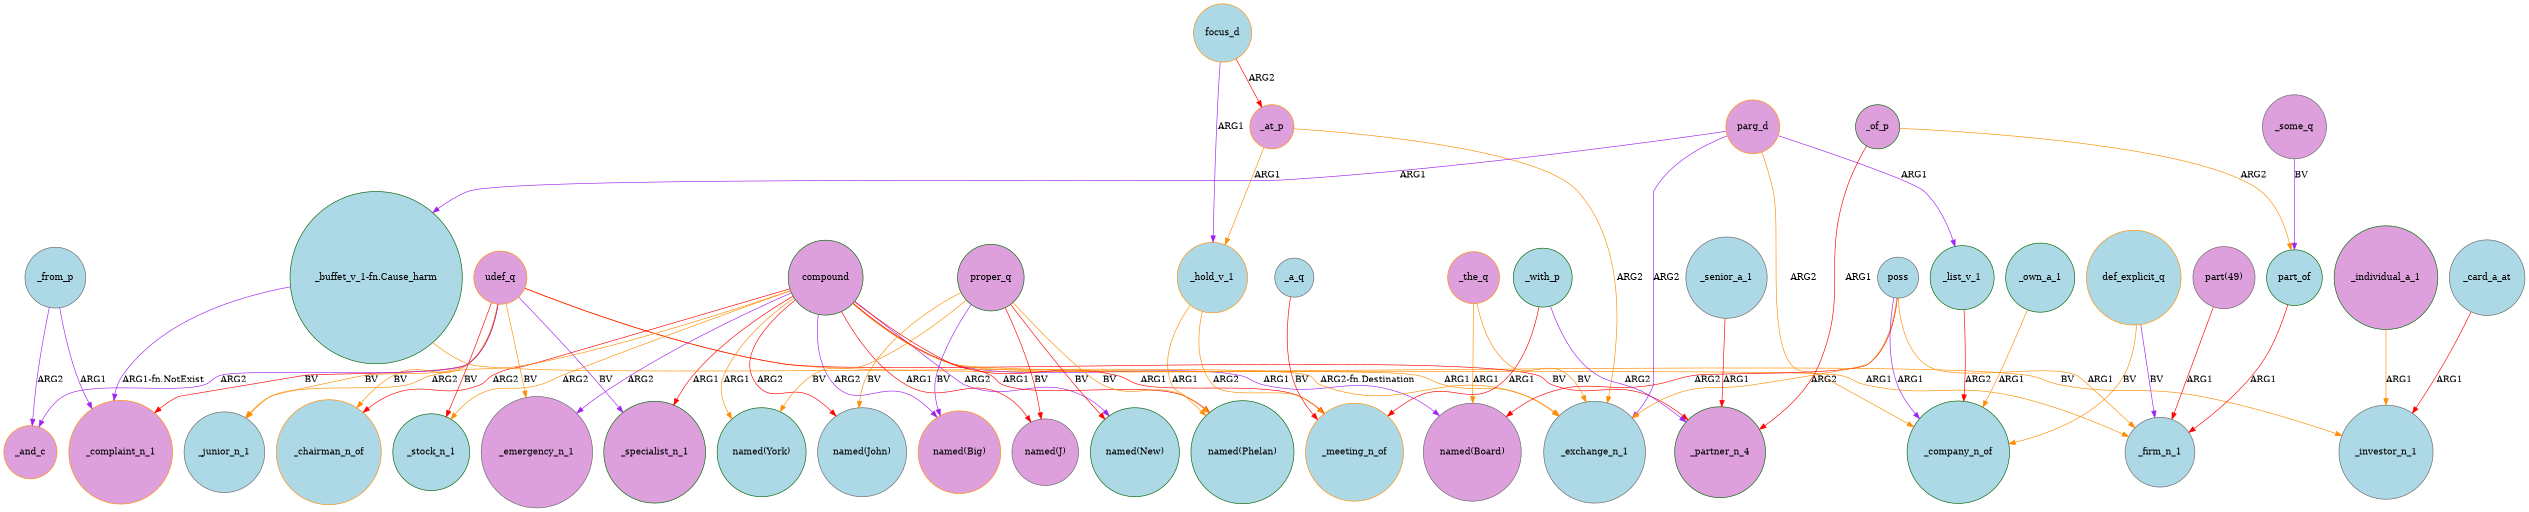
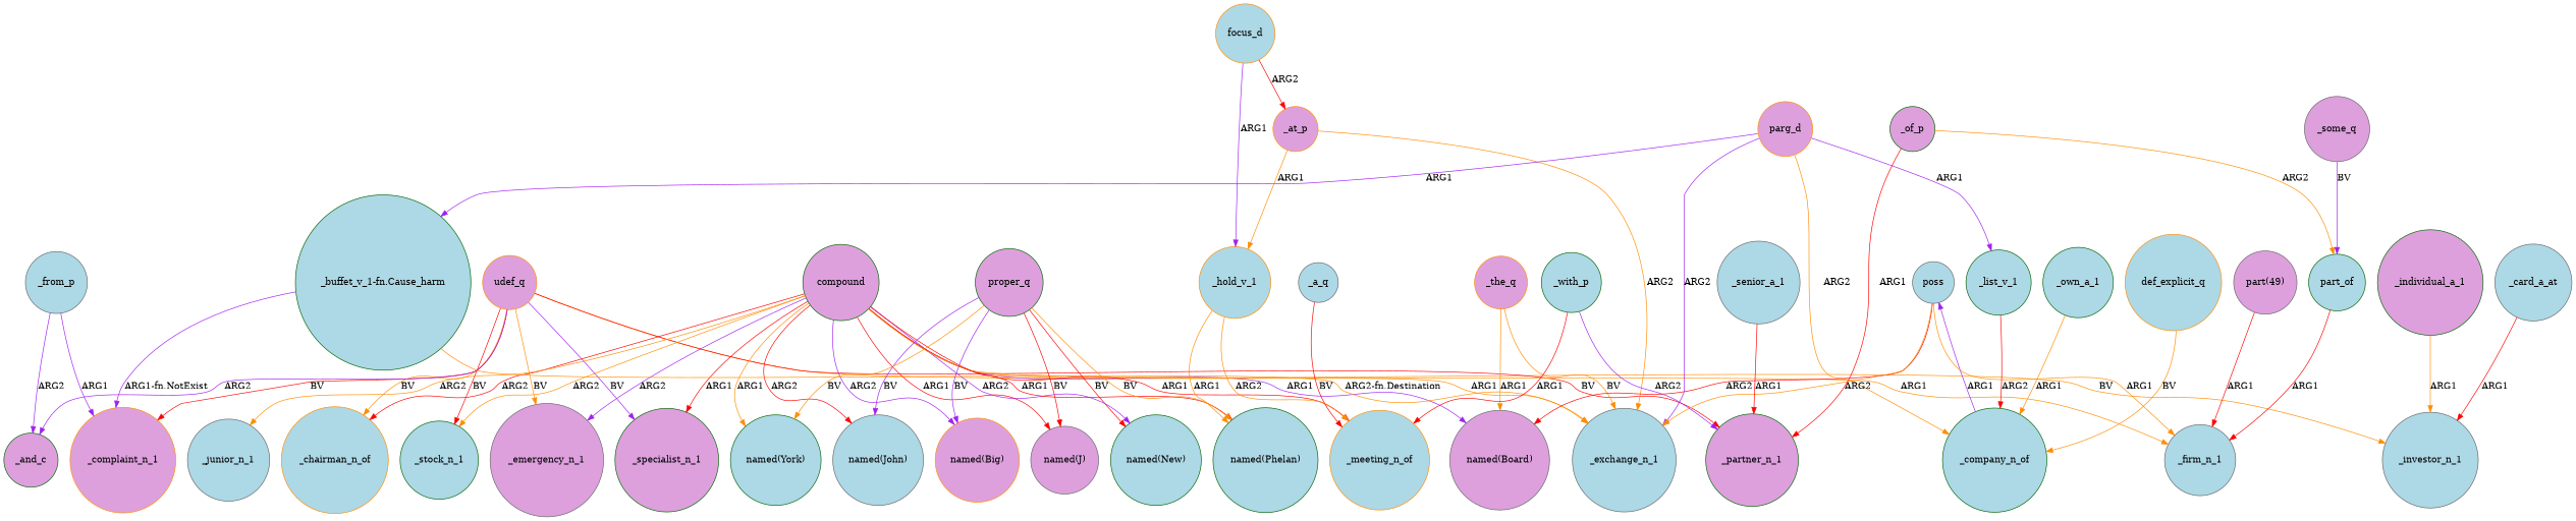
  digraph {
    node [color=darkgreen fillcolor=lightblue shape=circle style=filled]
    edge [color=darkorange]
    udef_q [color=darkorange fillcolor=plum]
    _complaint_n_1 [color=darkorange fillcolor=plum]
    _emergency_n_1 [color=gray40 fillcolor=plum]
    _specialist_n_1 [fillcolor=plum]
    _investor_n_1 [color=gray40]
-   _partner_n_1 [fillcolor=plum label=_partner_n_4]
+   _partner_n_1 [fillcolor=plum]
    _chairman_n_of [color=darkorange]
    _junior_n_1 [color=gray40]
    _stock_n_1
-   _and_c [color=darkorange fillcolor=plum]
+   _and_c [fillcolor=plum]
    compound [fillcolor=plum]
    "named(John)" [color=gray40]
    "named(Board)" [color=gray40 fillcolor=plum]
    _exchange_n_1 [color=gray40]
    "named(New)"
    _meeting_n_of [color=darkorange]
    "named(J)" [color=gray40 fillcolor=plum]
    _firm_n_1 [color=gray40]
    "named(York)"
    "named(Phelan)"
    "named(Big)" [color=darkorange fillcolor=plum]
    _at_p [color=darkorange fillcolor=plum]
    _hold_v_1 [color=darkorange]
    _the_q [color=darkorange fillcolor=plum]
    focus_d [color=darkorange]
    parg_d [color=darkorange fillcolor=plum]
    _company_n_of
    "_buffet_v_1-fn.Cause_harm"
    _list_v_1
    proper_q [fillcolor=plum]
    _own_a_1
    part_of
    poss [color=gray40]
    _a_q [color=gray40]
    _from_p [color=gray40]
    def_explicit_q [color=darkorange]
    _of_p [fillcolor=plum]
    _some_q [color=gray40 fillcolor=plum]
    _senior_a_1 [color=gray40]
    _individual_a_1 [fillcolor=plum]
    _with_p
    n42 [color=gray40 fillcolor=plum label="part(49)"]
    n43 [color=gray40 label=_card_a_at]
    udef_q -> _complaint_n_1 [color=red label=BV]
    udef_q -> _emergency_n_1 [label=BV]
    udef_q -> _specialist_n_1 [color=purple label=BV]
    udef_q -> _investor_n_1 [label=BV]
    udef_q -> _partner_n_1 [color=red label=BV]
    udef_q -> _chairman_n_of [label=BV]
-   udef_q -> _junior_n_1 [label=BV]
    udef_q -> _stock_n_1 [color=red label=BV]
    udef_q -> _and_c [color=purple label=ARG2]
    compound -> _emergency_n_1 [color=purple label=ARG2]
    compound -> _specialist_n_1 [color=red label=ARG1]
    compound -> _chairman_n_of [color=red label=ARG2]
    compound -> _junior_n_1 [label=ARG2]
    compound -> _stock_n_1 [label=ARG2]
    compound -> "named(John)" [color=red label=ARG2]
    compound -> "named(Board)" [color=purple label=ARG1]
    compound -> _exchange_n_1 [label=ARG1]
    compound -> "named(New)" [color=purple label=ARG2]
    compound -> _meeting_n_of [color=red label=ARG1]
    compound -> "named(J)" [color=red label=ARG1]
    compound -> _firm_n_1 [label=ARG1]
    compound -> "named(York)" [label=ARG1]
    compound -> "named(Phelan)" [color=red label=ARG1]
    compound -> "named(Big)" [color=purple label=ARG2]
    _at_p -> _exchange_n_1 [label=ARG2]
    _at_p -> _hold_v_1 [label=ARG1]
    _hold_v_1 -> _meeting_n_of [label=ARG2]
    _hold_v_1 -> "named(Phelan)" [label=ARG1]
    _the_q -> "named(Board)" [label=ARG1]
    _the_q -> _exchange_n_1 [label=BV]
    focus_d -> _at_p [color=red label=ARG2]
    focus_d -> _hold_v_1 [color=purple label=ARG1]
    parg_d -> _exchange_n_1 [color=purple label=ARG2]
    parg_d -> _company_n_of [label=ARG2]
    parg_d -> "_buffet_v_1-fn.Cause_harm" [color=purple label=ARG1]
    parg_d -> _list_v_1 [color=purple label=ARG1]
    "_buffet_v_1-fn.Cause_harm" -> _complaint_n_1 [color=purple label="ARG1-fn.NotExist"]
    "_buffet_v_1-fn.Cause_harm" -> _exchange_n_1 [label="ARG2-fn.Destination"]
    _list_v_1 -> _company_n_of [color=red label=ARG2]
-   proper_q -> "named(John)" [label=BV]
+   proper_q -> "named(John)" [color=purple label=BV]
    proper_q -> "named(New)" [color=red label=BV]
    proper_q -> "named(J)" [color=red label=BV]
    proper_q -> "named(York)" [label=BV]
    proper_q -> "named(Phelan)" [label=BV]
    proper_q -> "named(Big)" [color=purple label=BV]
    _own_a_1 -> _company_n_of [label=ARG1]
    part_of -> _firm_n_1 [color=red label=ARG1]
    poss -> "named(Board)" [color=red label=ARG2]
    poss -> _exchange_n_1 [label=ARG2]
    poss -> _firm_n_1 [label=ARG1]
-   poss -> _company_n_of [color=purple label=ARG1]
+   _company_n_of -> poss [color=purple label=ARG1]
    _a_q -> _meeting_n_of [color=red label=BV]
    _from_p -> _complaint_n_1 [color=purple label=ARG1]
    _from_p -> _and_c [color=purple label=ARG2]
-   def_explicit_q -> _firm_n_1 [color=purple label=BV]
    def_explicit_q -> _company_n_of [label=BV]
    _of_p -> _partner_n_1 [color=red label=ARG1]
    _of_p -> part_of [label=ARG2]
    _some_q -> part_of [color=purple label=BV]
    _senior_a_1 -> _partner_n_1 [color=red label=ARG1]
    _individual_a_1 -> _investor_n_1 [label=ARG1]
    _with_p -> _partner_n_1 [color=purple label=ARG2]
    _with_p -> _meeting_n_of [color=red label=ARG1]
    n42 -> _firm_n_1 [color=red label=ARG1]
    n43 -> _investor_n_1 [color=red label=ARG1]
  }
